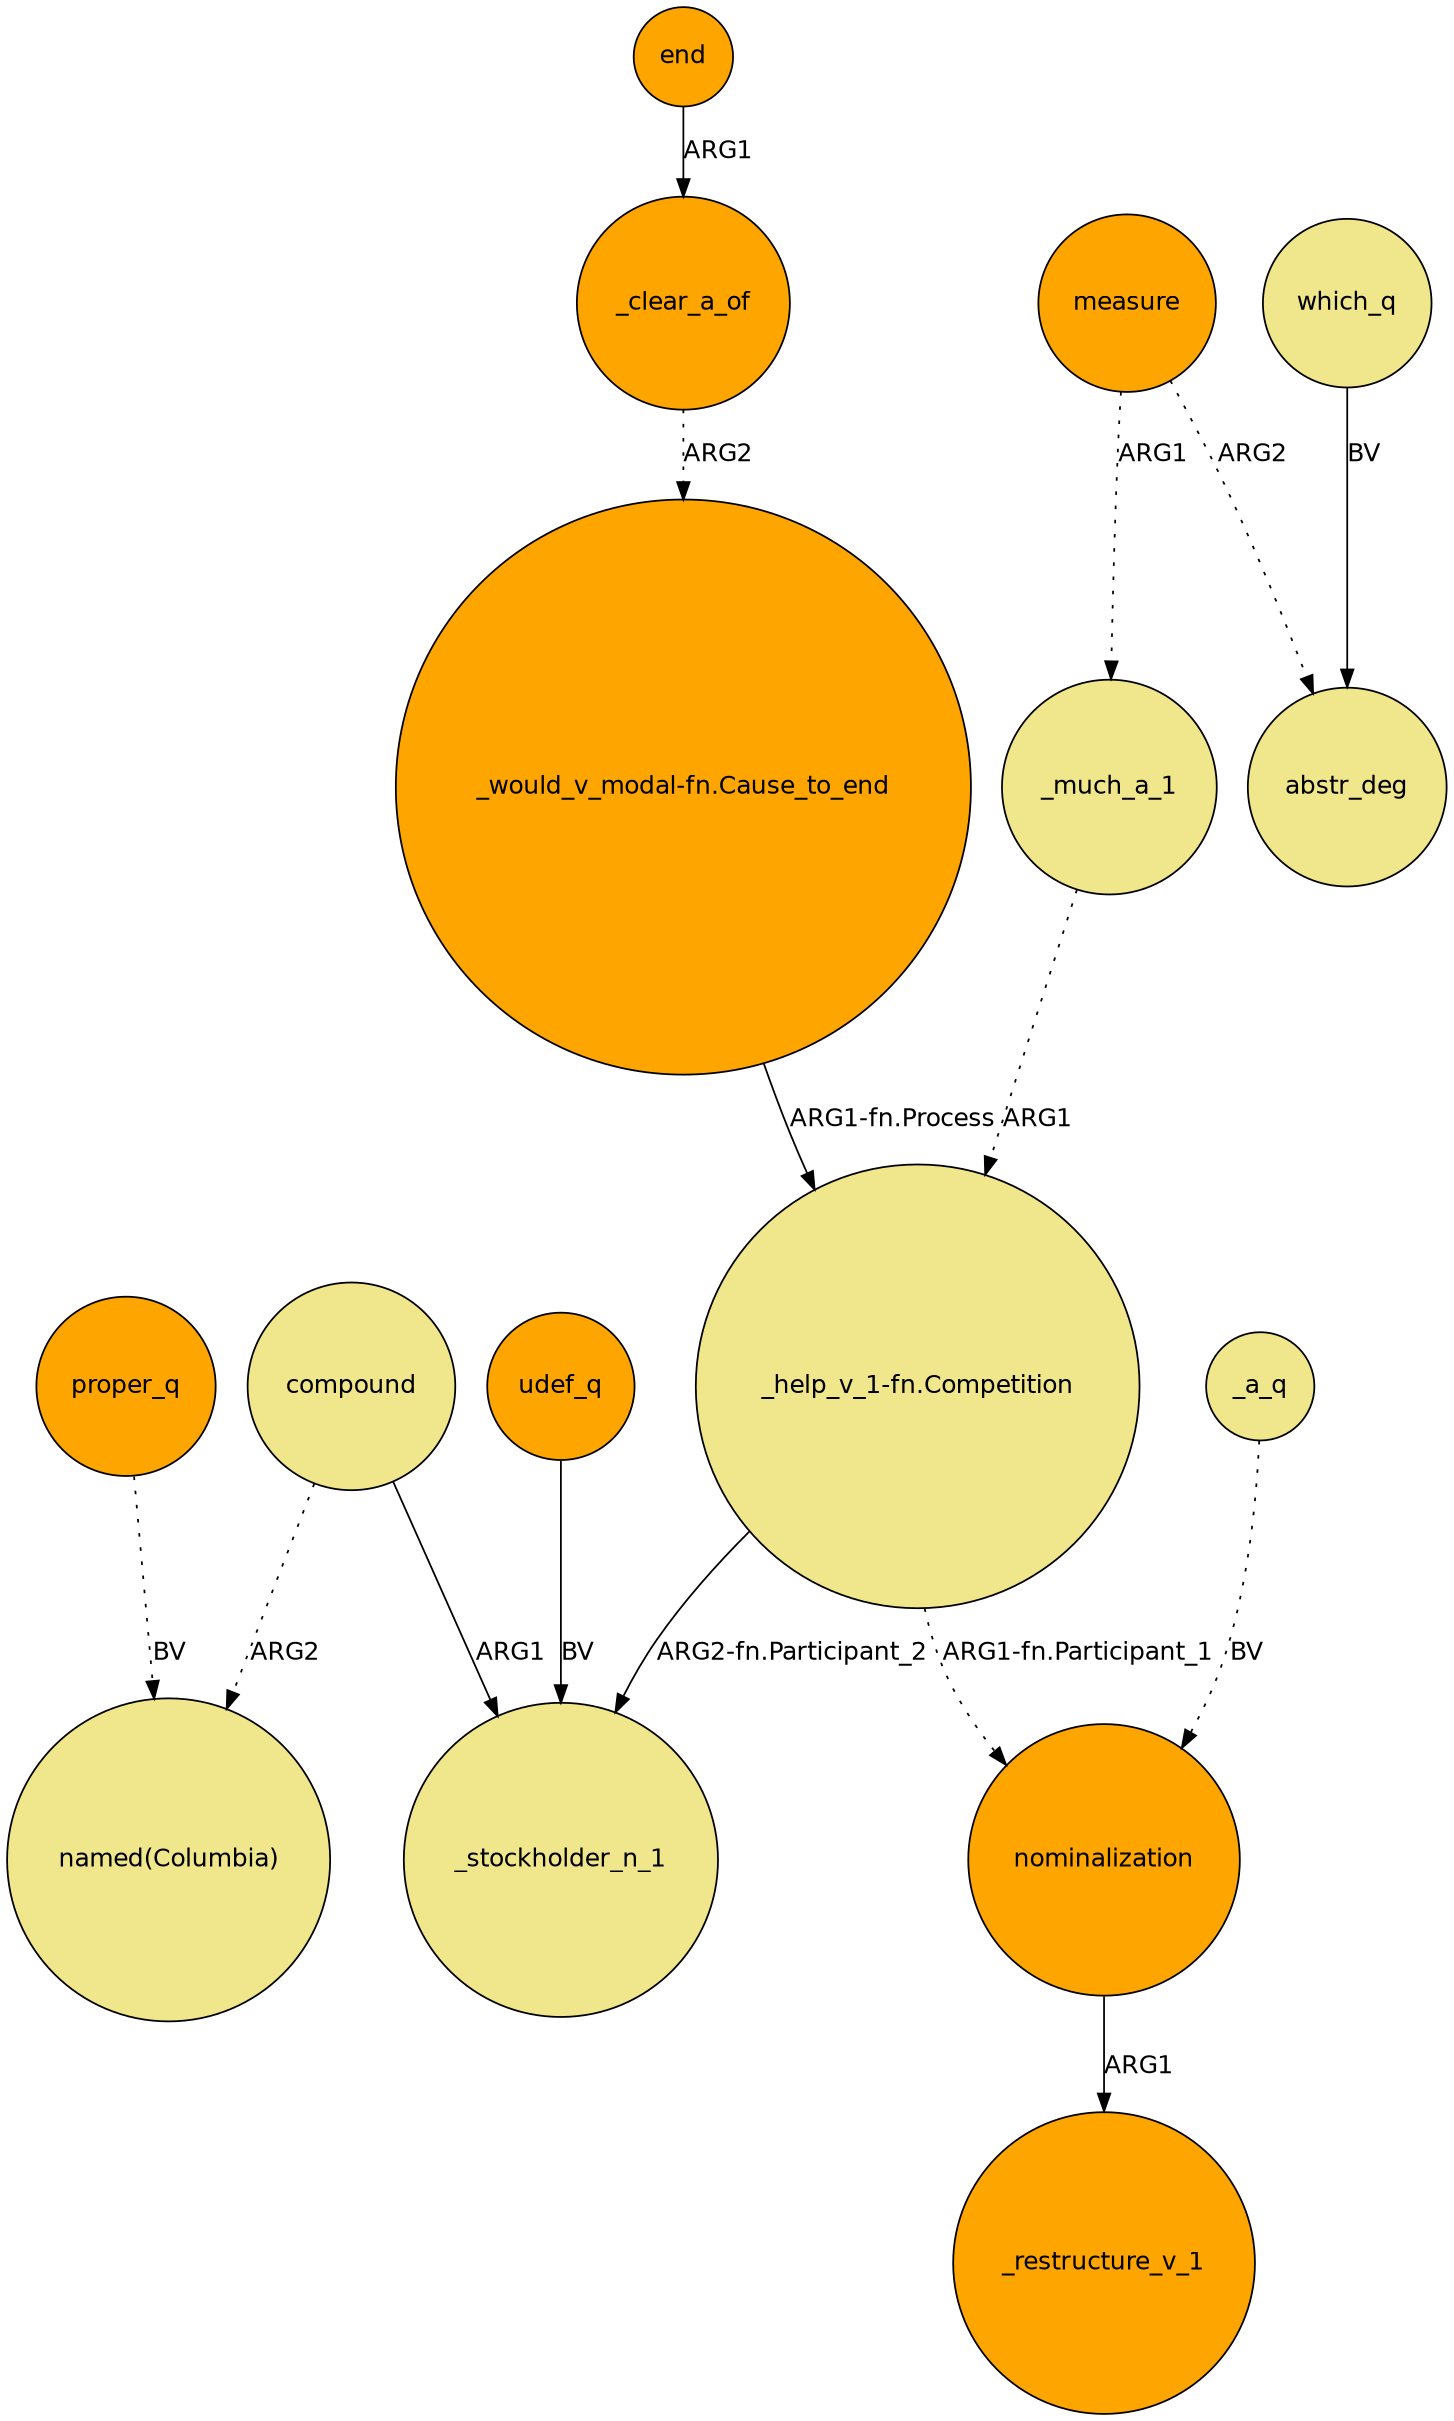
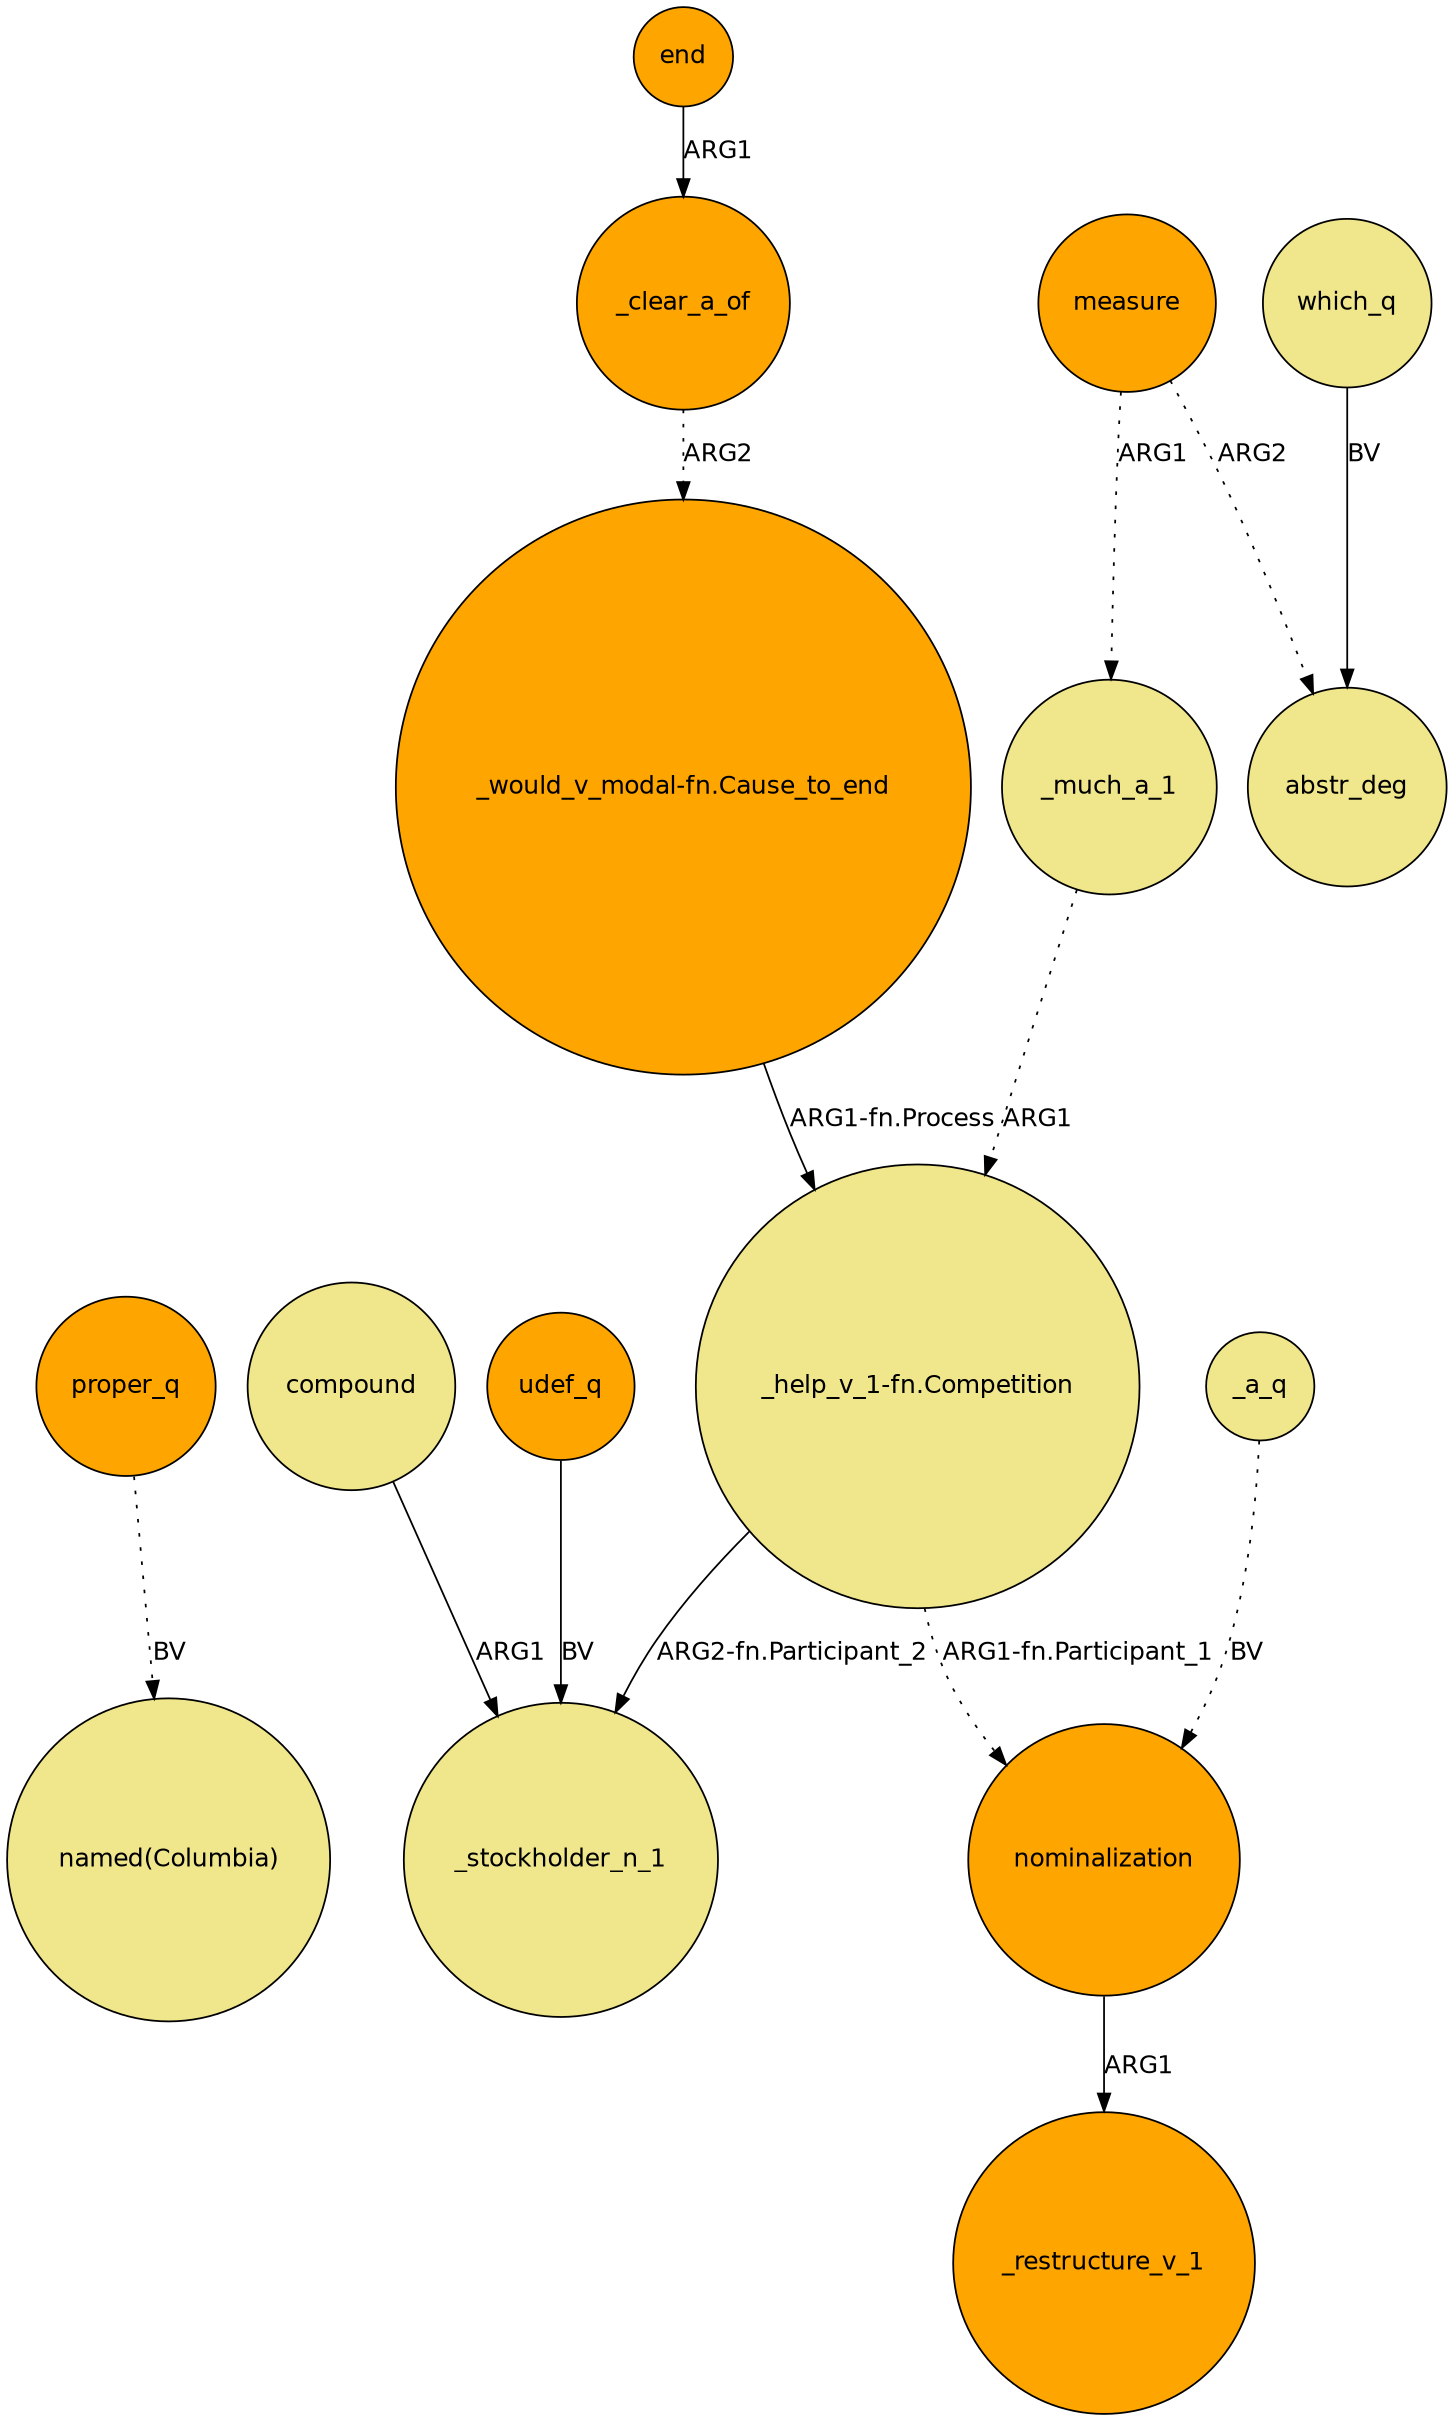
  digraph {
    fontname="DejaVu Sans"
    node [fillcolor=khaki fontname="DejaVu Sans" shape=circle style=filled]
    edge [fontname="DejaVu Sans" style=dotted]
    "_help_v_1-fn.Competition"
    _stockholder_n_1
    nominalization [fillcolor=orange]
    _restructure_v_1 [fillcolor=orange]
    udef_q [fillcolor=orange]
    compound
    "named(Columbia)"
    "_would_v_modal-fn.Cause_to_end" [fillcolor=orange]
    _clear_a_of [fillcolor=orange]
    _a_q
    measure [fillcolor=orange]
    _much_a_1
    abstr_deg
    proper_q [fillcolor=orange]
    which_q
    n16 [fillcolor=orange label=end]
    "_help_v_1-fn.Competition" -> _stockholder_n_1 [label="ARG2-fn.Participant_2" style=solid]
    "_help_v_1-fn.Competition" -> nominalization [label="ARG1-fn.Participant_1"]
    nominalization -> _restructure_v_1 [label=ARG1 style=solid]
    udef_q -> _stockholder_n_1 [label=BV style=solid]
    compound -> _stockholder_n_1 [label=ARG1 style=solid]
-   compound -> "named(Columbia)" [label=ARG2]
    "_would_v_modal-fn.Cause_to_end" -> "_help_v_1-fn.Competition" [label="ARG1-fn.Process" style=solid]
    _clear_a_of -> "_would_v_modal-fn.Cause_to_end" [label=ARG2]
    _a_q -> nominalization [label=BV]
    measure -> _much_a_1 [label=ARG1]
    measure -> abstr_deg [label=ARG2]
    _much_a_1 -> "_help_v_1-fn.Competition" [label=ARG1]
    proper_q -> "named(Columbia)" [label=BV]
    which_q -> abstr_deg [label=BV style=solid]
    n16 -> _clear_a_of [label=ARG1 style=solid]
  }
